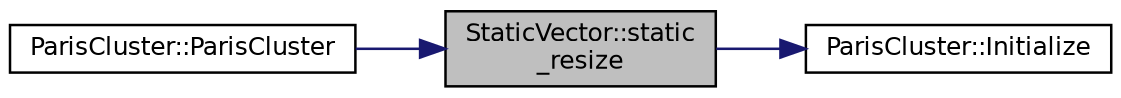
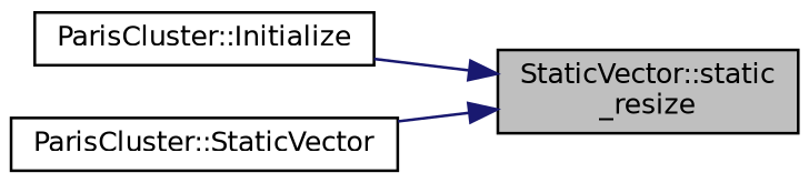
  digraph {
    rankdir=RL
    node [color=black fillcolor=white fontname=Helvetica fontsize=10 shape=record style=filled]
    edge [color=midnightblue dir=back fontname=Helvetica fontsize=10 labelfontname=Helvetica labelfontsize=10 style=solid]
    n1 [fillcolor=grey75 fontcolor=black height=0.2 label="StaticVector::static\l_resize" width=0.4]
    n2 [height=0.2 label="ParisCluster::Initialize" width=0.4]
-   n3 [height=0.2 label="ParisCluster::ParisCluster" width=0.4]
-   n2 -> n1
+   n3 [height=0.2 label="ParisCluster::StaticVector" width=0.4]
+   n1 -> n2
    n1 -> n3
  }
